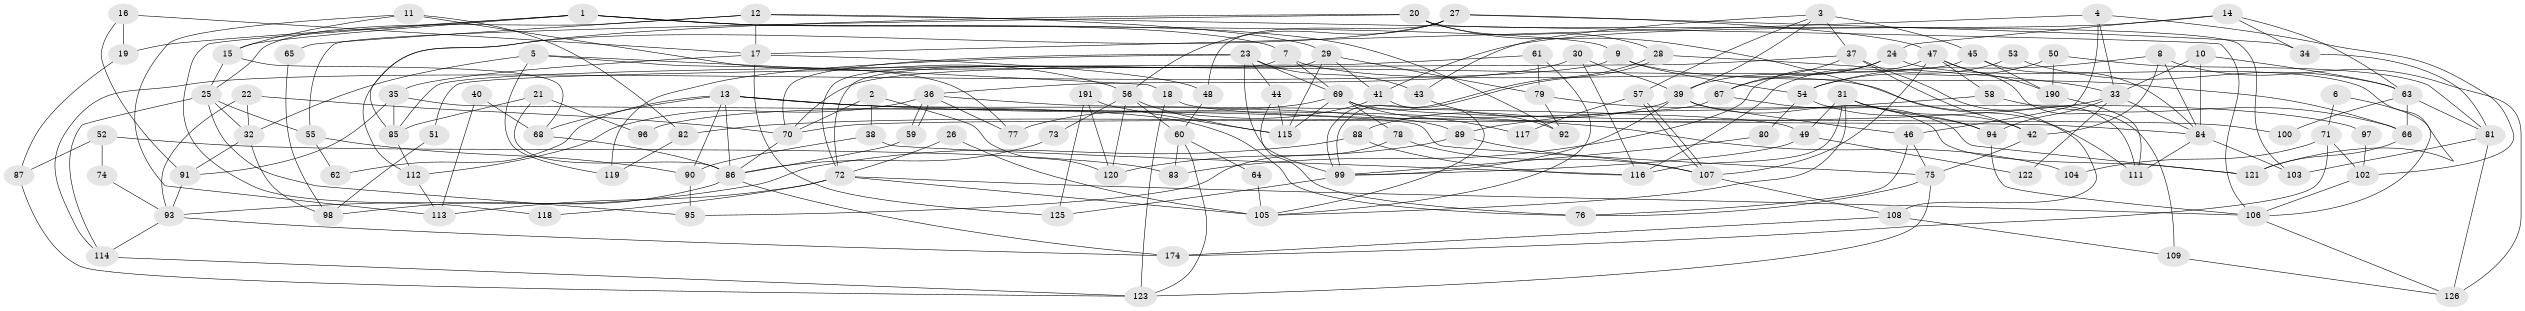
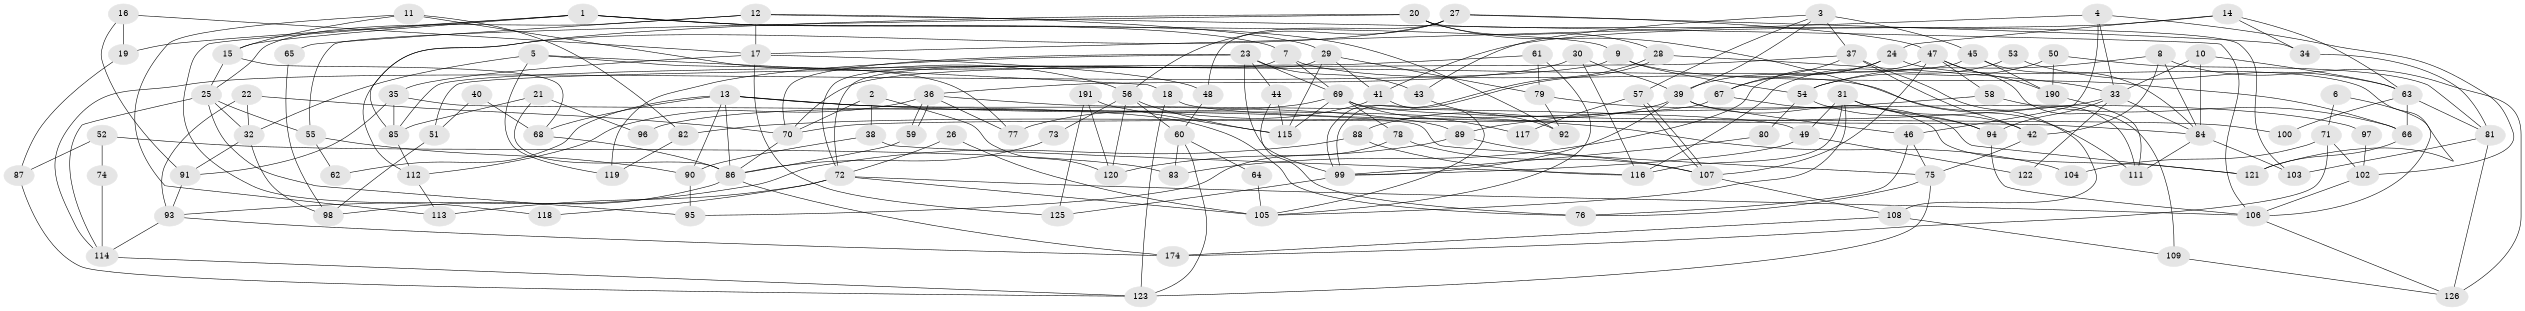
  graph {
    node [color=gray90 style=filled]
    1
    7
    9
    15
    19
    92
    118
    69
    72
    111
    54
    66
    114
    25
    68
    87
    2
    38
    70
    120
    90
    116
    86
    3
    37
    39
    43
    45
    57
    42
    67
    51
    46
    99
    121
    88
    84
    n38 [label=190]
    107
    117
    4
    17
    33
    102
    35
    48
    125
    82
    94
    122
    76
    75
    106
    5
    18
    32
    77
    119
    123
    91
    98
    6
    71
    104
    n65 [label=174]
    126
    96
    115
    100
    78
    113
    105
    8
    80
    103
    10
    63
    81
    11
    56
    60
    73
    12
    29
    65
    55
    95
    41
    79
    13
    62
    89
    14
    24
    34
    16
    93
    85
    20
    28
    108
    112
    109
    21
    22
    23
    44
    26
    27
    47
    58
    83
    97
    30
    36
    49
    59
    31
    40
    64
    50
    52
    74
    53
    61
    n126 [label=191]
    1 -- 7
    1 -- 9
    1 -- 15
    1 -- 19
    1 -- 92
    1 -- 118
    7 -- 69
    7 -- 72
    7 -- 111
    9 -- 54
    9 -- 66
    9 -- 114
    15 -- 25
    15 -- 68
    19 -- 87
    69 -- 117
    69 -- 96
    69 -- 115
    69 -- 100
    69 -- 78
    72 -- 118
    72 -- 106
    72 -- 113
    72 -- 105
    54 -- 94
    54 -- 80
    66 -- 121
    114 -- 123
    25 -- 114
    25 -- 32
    25 -- 55
    25 -- 95
    68 -- 86
    87 -- 123
    2 -- 38
    2 -- 70
    2 -- 120
    38 -- 90
    38 -- 116
    70 -- 86
    90 -- 95
    86 -- 98
    86 -- n65
    3 -- 37
    3 -- 39
    3 -- 43
    3 -- 45
    3 -- 57
    37 -- 111
    37 -- 42
    37 -- 67
    37 -- 51
    39 -- 46
    39 -- 99
    39 -- 121
    39 -- 88
    43 -- 92
    45 -- 70
    45 -- 84
    45 -- n38
    57 -- 107
    57 -- 107
    57 -- 117
    42 -- 75
    67 -- 70
    67 -- 121
    51 -- 98
    46 -- 76
    46 -- 75
    99 -- 125
    88 -- 116
    88 -- 93
    84 -- 111
    84 -- 103
    n38 -- 111
    107 -- 108
    4 -- 46
    4 -- 17
    4 -- 33
    4 -- 102
    17 -- 35
    17 -- 48
    17 -- 125
    33 -- 84
    33 -- 82
    33 -- 94
    33 -- 122
    102 -- 106
    35 -- 75
    35 -- 91
    35 -- 85
    48 -- 60
    82 -- 119
    94 -- 106
    75 -- 76
    75 -- 123
    106 -- 126
    5 -- 18
    5 -- 32
    5 -- 77
    5 -- 119
    18 -- 84
    18 -- 123
    32 -- 91
    32 -- 98
    91 -- 93
    6 -- 106
    6 -- 71
    71 -- 102
    71 -- 104
    71 -- n65
    78 -- 107
    78 -- 95
    8 -- 54
    8 -- 42
    8 -- 84
    8 -- 126
    80 -- 99
    10 -- 84
    10 -- 33
    10 -- 63
    63 -- 66
    63 -- 100
    63 -- 81
    81 -- 126
    81 -- 103
    11 -- 15
    11 -- 82
    11 -- 113
    11 -- 56
    56 -- 120
    56 -- 115
    56 -- 60
    56 -- 73
    60 -- 123
    60 -- 83
    60 -- 64
    73 -- 86
    12 -- 25
    12 -- 17
    12 -- 106
    12 -- 29
    12 -- 65
    29 -- 72
    29 -- 115
    29 -- 41
    29 -- 79
    65 -- 98
    55 -- 90
    55 -- 62
    41 -- 77
    41 -- 105
    79 -- 92
    79 -- 97
    13 -- 68
    13 -- 90
    13 -- 86
    13 -- 76
    13 -- 104
    13 -- 62
    13 -- 89
    89 -- 120
    89 -- 107
    14 -- 63
    14 -- 41
    14 -- 24
    14 -- 34
    24 -- 39
    24 -- 67
    24 -- 121
    34 -- 81
    16 -- 19
    16 -- 17
    16 -- 91
    93 -- 114
    93 -- n65
    85 -- 112
    20 -- 103
    20 -- 55
    20 -- 85
    20 -- 28
    20 -- 108
    28 -- 99
    28 -- 99
    28 -- 33
    108 -- n65
    108 -- 109
    112 -- 113
    109 -- 126
    21 -- 86
    21 -- 96
    21 -- 85
    22 -- 70
    22 -- 32
    22 -- 93
    23 -- 69
    23 -- 70
    23 -- 43
    23 -- 99
    23 -- 119
    23 -- 44
    44 -- 76
    44 -- 115
    26 -- 72
    26 -- 105
    27 -- 48
    27 -- 56
    27 -- 34
    27 -- 112
    27 -- 47
    47 -- n38
    47 -- 107
    47 -- 109
    47 -- 58
    47 -- 83
    58 -- 66
    58 -- 89
    97 -- 102
    30 -- 116
    30 -- 39
    30 -- 36
    36 -- 77
    36 -- 112
    36 -- 49
    36 -- 59
    36 -- 59
    49 -- 99
    49 -- 122
    59 -- 86
    31 -- 116
    31 -- 42
    31 -- 94
    31 -- 105
    31 -- 49
    40 -- 68
-   40 -- 113
+   40 -- 51
    64 -- 105
    50 -- 54
    50 -- n38
    50 -- 81
    52 -- 87
    52 -- 83
    52 -- 74
-   74 -- 93
+   74 -- 114
    53 -- 116
    53 -- 63
    61 -- 105
    61 -- 79
    61 -- 85
    n126 -- 120
    n126 -- 125
    n126 -- 115
  }
